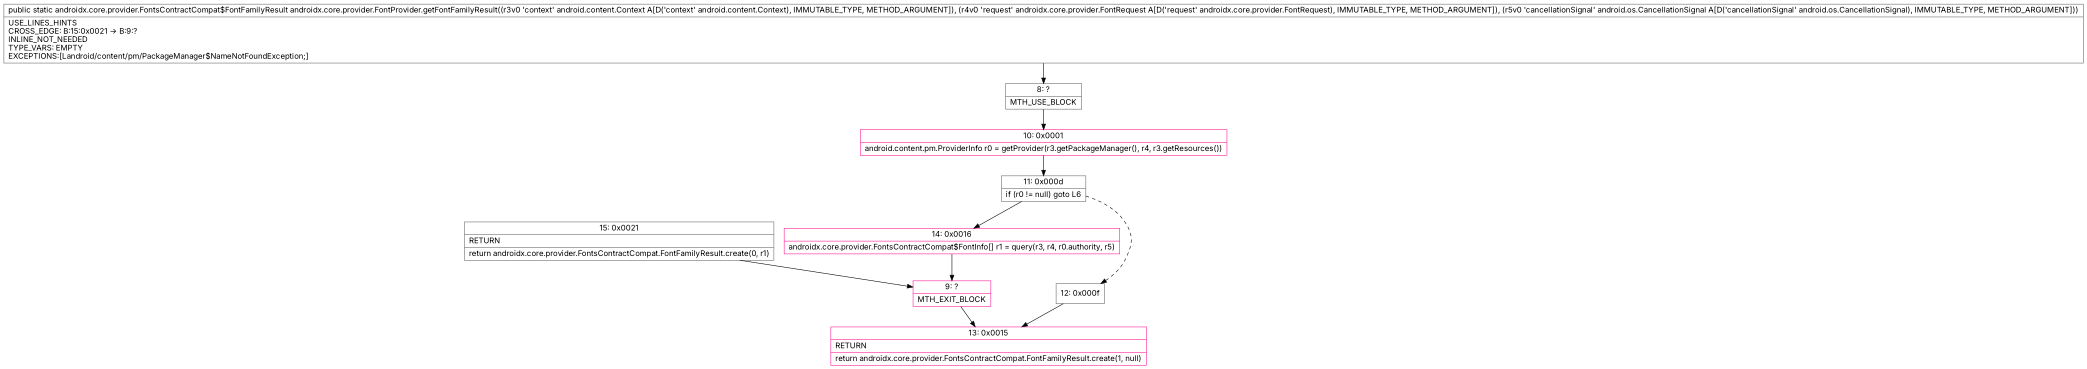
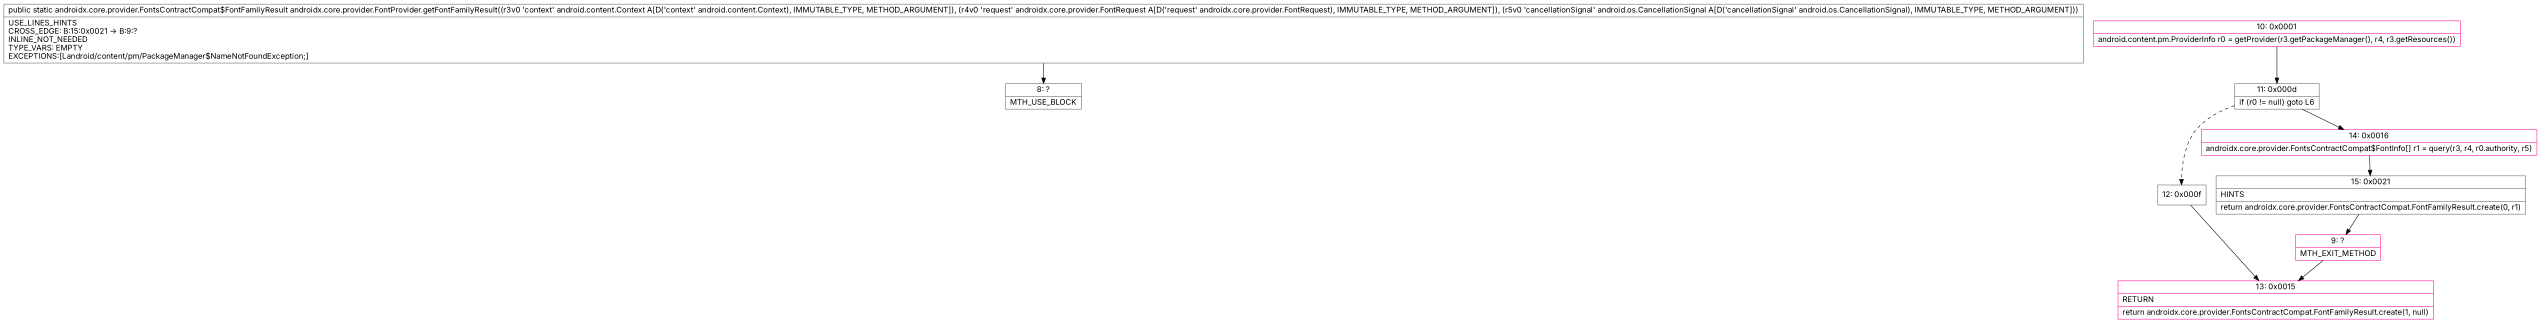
  digraph {
    fontname=Inter
    node [color=gray40 fontname=Inter shape=record]
    edge [fontname=Inter]
    n1 [label="{8\:\ ?|MTH_USE_BLOCK\l}"]
    n2 [color=deeppink label="{10\:\ 0x0001|android.content.pm.ProviderInfo r0 = getProvider(r3.getPackageManager(), r4, r3.getResources())\l}"]
    n3 [label="{11\:\ 0x000d|if (r0 != null) goto L6\l}"]
    n4 [label="{12\:\ 0x000f}"]
    n5 [color=deeppink label="{14\:\ 0x0016|androidx.core.provider.FontsContractCompat$FontInfo[] r1 = query(r3, r4, r0.authority, r5)\l}"]
    n6 [color=deeppink label="{13\:\ 0x0015|RETURN\l|return androidx.core.provider.FontsContractCompat.FontFamilyResult.create(1, null)\l}"]
-   n7 [label="{15\:\ 0x0021|RETURN\l|return androidx.core.provider.FontsContractCompat.FontFamilyResult.create(0, r1)\l}"]
-   n8 [color=deeppink label="{9\:\ ?|MTH_EXIT_BLOCK\l}"]
+   n7 [label="{15\:\ 0x0021|HINTS\l|return androidx.core.provider.FontsContractCompat.FontFamilyResult.create(0, r1)\l}"]
+   n8 [color=deeppink label="{9\:\ ?|MTH_EXIT_METHOD\l}"]
    n9 [label="{public static androidx.core.provider.FontsContractCompat$FontFamilyResult androidx.core.provider.FontProvider.getFontFamilyResult((r3v0 'context' android.content.Context A[D('context' android.content.Context), IMMUTABLE_TYPE, METHOD_ARGUMENT]), (r4v0 'request' androidx.core.provider.FontRequest A[D('request' androidx.core.provider.FontRequest), IMMUTABLE_TYPE, METHOD_ARGUMENT]), (r5v0 'cancellationSignal' android.os.CancellationSignal A[D('cancellationSignal' android.os.CancellationSignal), IMMUTABLE_TYPE, METHOD_ARGUMENT]))  | USE_LINES_HINTS\lCROSS_EDGE: B:15:0x0021 \-\> B:9:?\lINLINE_NOT_NEEDED\lTYPE_VARS: EMPTY\lEXCEPTIONS:[Landroid\/content\/pm\/PackageManager$NameNotFoundException;]\l}"]
-   n1 -> n2
    n2 -> n3
    n3 -> n4 [style=dashed]
    n3 -> n5
    n4 -> n6
-   n5 -> n8
+   n5 -> n7
    n7 -> n8
    n8 -> n6
    n9 -> n1
  }
